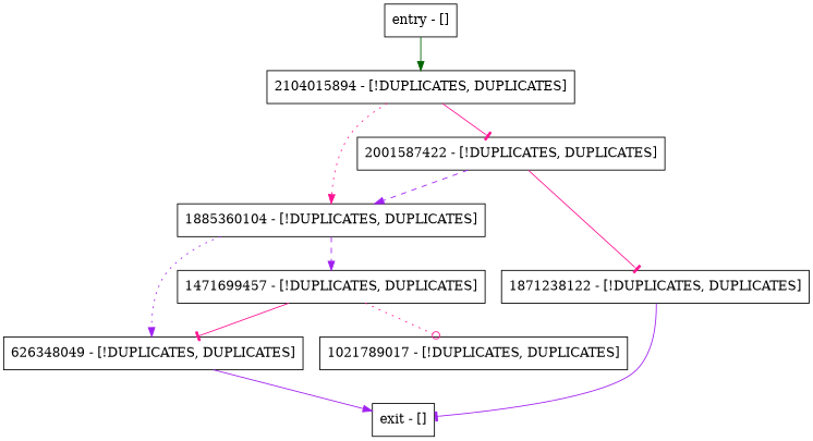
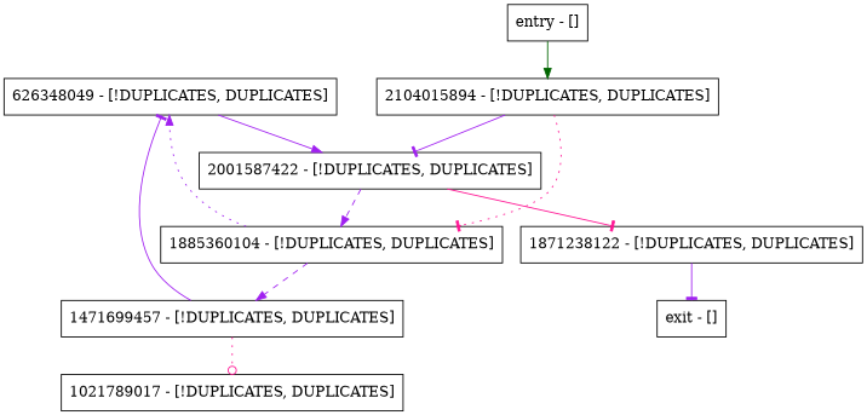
  digraph {
    node [shape=record]
    edge [arrowhead=normal color=purple style=solid]
    n1 [label="626348049 - [!DUPLICATES, DUPLICATES]"]
    n2 [label="exit - []"]
    n3 [label="entry - []"]
    n4 [label="2104015894 - [!DUPLICATES, DUPLICATES]"]
    n5 [label="1885360104 - [!DUPLICATES, DUPLICATES]"]
    n6 [label="2001587422 - [!DUPLICATES, DUPLICATES]"]
    n7 [label="1471699457 - [!DUPLICATES, DUPLICATES]"]
    n8 [label="1871238122 - [!DUPLICATES, DUPLICATES]"]
    n9 [label="1021789017 - [!DUPLICATES, DUPLICATES]"]
-   n1 -> n2
+   n1 -> n6
    n3 -> n4 [color=darkgreen]
-   n4 -> n5 [color=deeppink style=dotted]
-   n4 -> n6 [arrowhead=tee color=deeppink]
+   n4 -> n5 [arrowhead=tee color=deeppink style=dotted]
+   n4 -> n6 [arrowhead=tee]
    n5 -> n1 [style=dotted]
    n5 -> n7 [style=dashed]
    n6 -> n5 [style=dashed]
    n6 -> n8 [arrowhead=tee color=deeppink]
-   n7 -> n1 [arrowhead=tee color=deeppink]
+   n7 -> n1 [arrowhead=tee]
    n7 -> n9 [arrowhead=odot color=deeppink style=dotted]
    n8 -> n2 [arrowhead=tee]
  }
